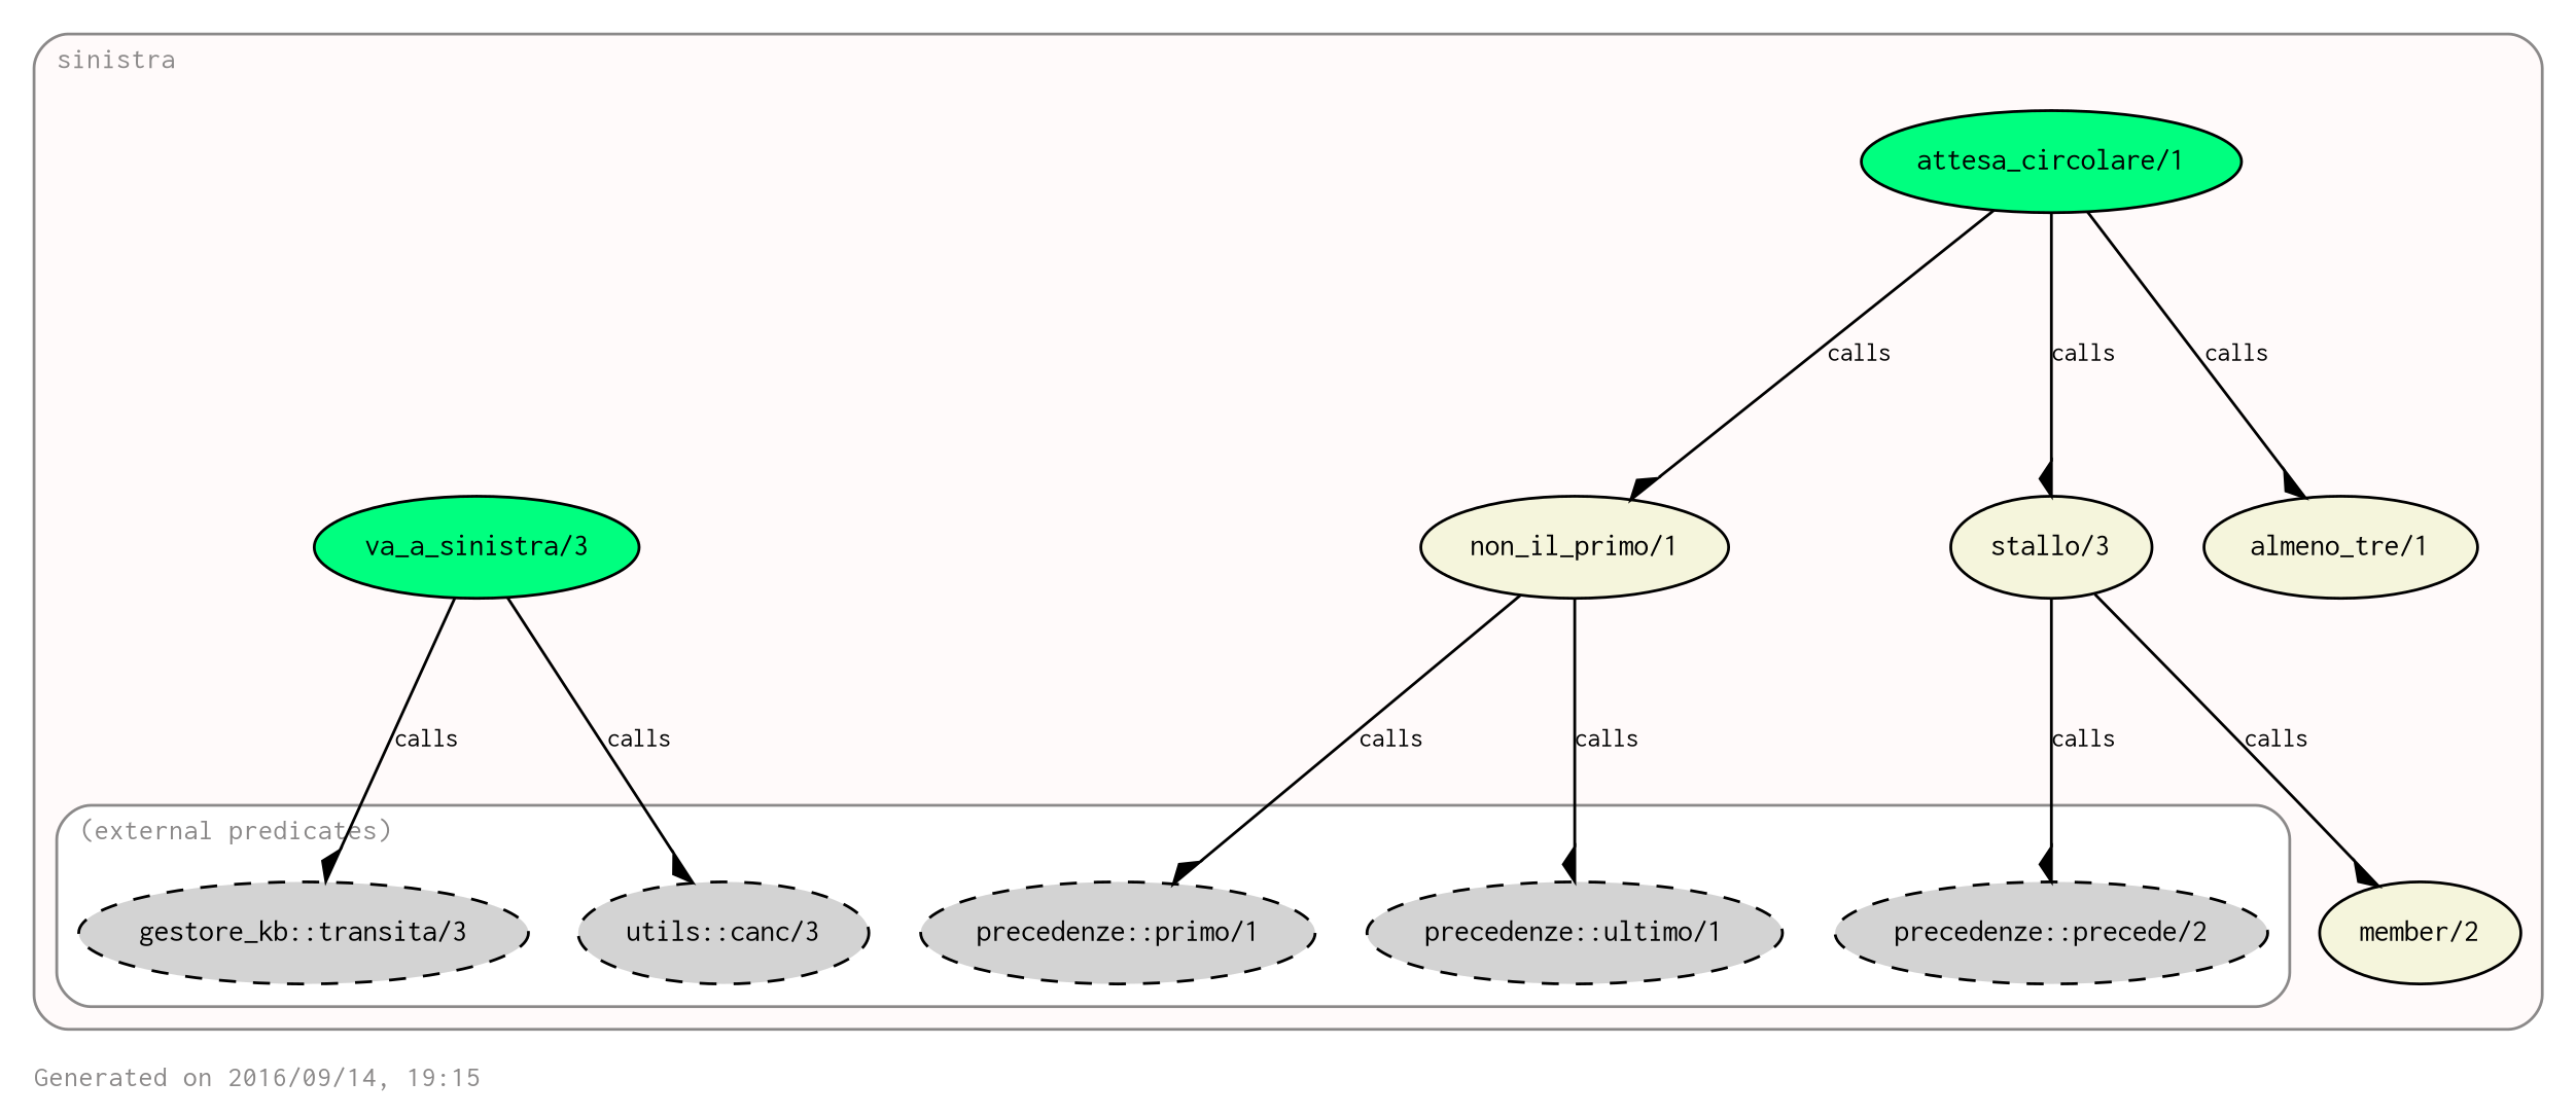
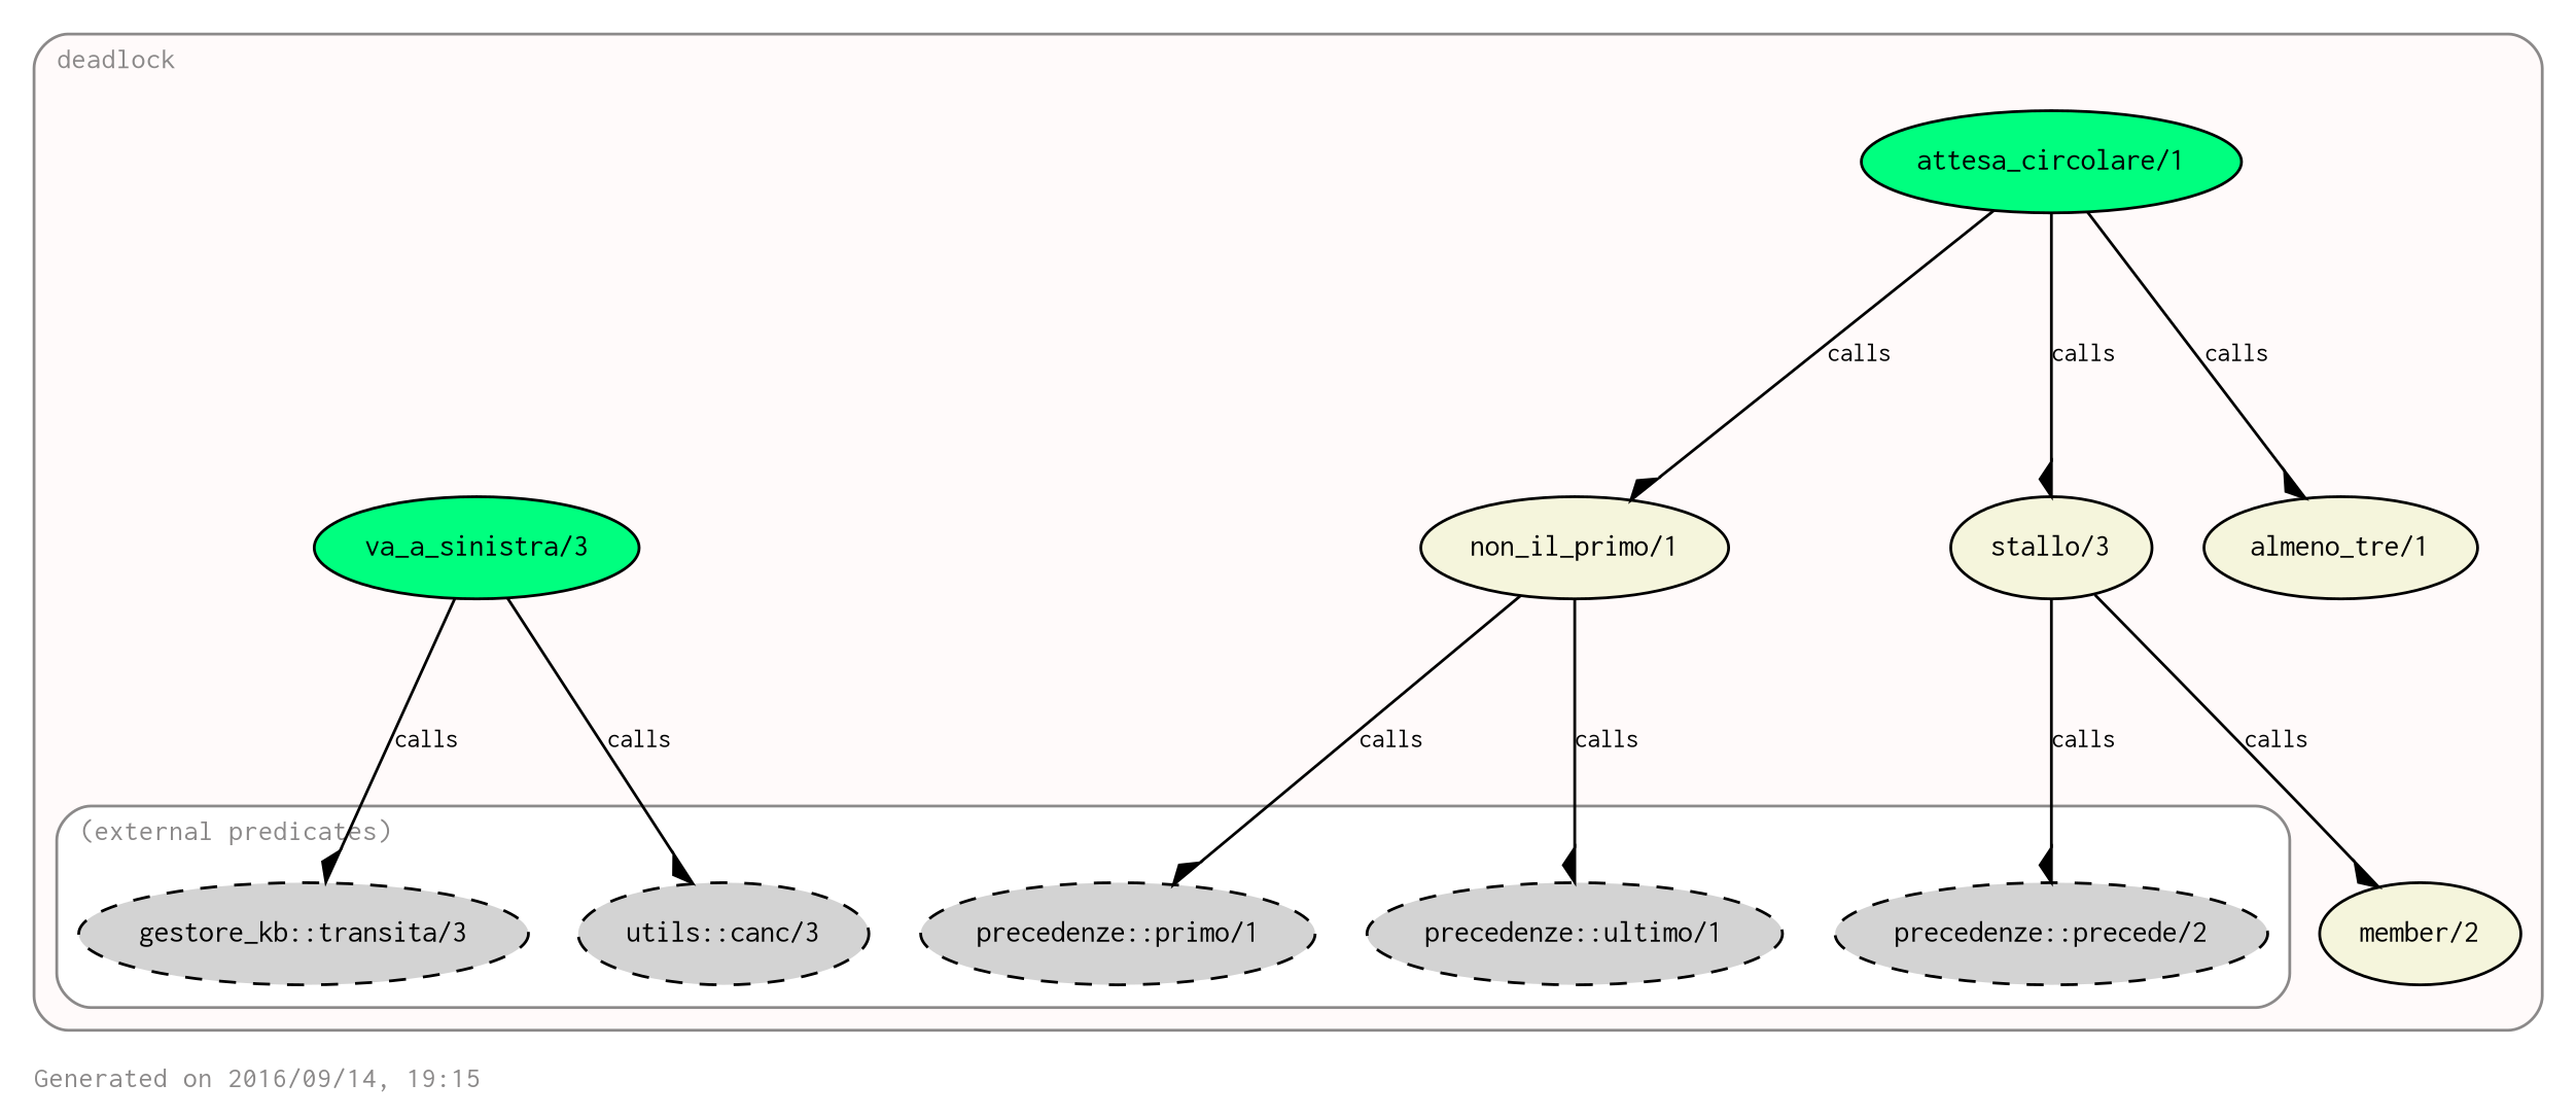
  digraph {
    clusterrank=local
    compound=true
    fontcolor=snow4
    fontname=Courier
    fontsize=10
    label="Generated on 2016/09/14, 19:15\l"
    labeljust=l
    pack=true
    pencolor=snow4
    rankdir=TB
    ranksep=1.25
    splines=true
    node [fillcolor=lightgrey fontname=Courier fontsize=9 shape=ellipse style=filled]
    edge [arrowhead=rdiamond fontname=Courier fontsize=9]
    n1 [label=<<FONT POINT-SIZE="11"><![CDATA[precedenze::primo/1]]></FONT>> style="filled,dashed"]
    n2 [label=<<FONT POINT-SIZE="11"><![CDATA[precedenze::ultimo/1]]></FONT>> style="filled,dashed"]
    n3 [label=<<FONT POINT-SIZE="11"><![CDATA[precedenze::precede/2]]></FONT>> style="filled,dashed"]
    n4 [label=<<FONT POINT-SIZE="11"><![CDATA[gestore_kb::transita/3]]></FONT>> style="filled,dashed"]
    n5 [label=<<FONT POINT-SIZE="11"><![CDATA[utils::canc/3]]></FONT>> style="filled,dashed"]
    n6 [fillcolor=springgreen label=<<FONT POINT-SIZE="11"><![CDATA[attesa_circolare/1]]></FONT>>]
    n7 [fillcolor=beige label=<<FONT POINT-SIZE="11"><![CDATA[non_il_primo/1]]></FONT>>]
    n8 [fillcolor=beige label=<<FONT POINT-SIZE="11"><![CDATA[stallo/3]]></FONT>>]
    n9 [fillcolor=beige label=<<FONT POINT-SIZE="11"><![CDATA[almeno_tre/1]]></FONT>>]
    n10 [fillcolor=springgreen label=<<FONT POINT-SIZE="11"><![CDATA[va_a_sinistra/3]]></FONT>>]
    n11 [fillcolor=beige label=<<FONT POINT-SIZE="11"><![CDATA[member/2]]></FONT>>]
    subgraph cluster_1 {
      bgcolor=snow
-     label=sinistra
+     label=deadlock
      style=rounded
      n6
      n7
      n8
      n9
      n10
      n11
      subgraph cluster_2 {
        bgcolor=white
        label="(external predicates)"
        style=rounded
        n1
        n2
        n3
        n4
        n5
      }
    }
    n6 -> n7 [label=<<![CDATA[calls]]><BR/>>]
    n6 -> n8 [label=<<![CDATA[calls]]><BR/>>]
    n6 -> n9 [label=<<![CDATA[calls]]><BR/>>]
    n7 -> n1 [label=<<![CDATA[calls]]><BR/>>]
    n7 -> n2 [label=<<![CDATA[calls]]><BR/>>]
    n8 -> n3 [label=<<![CDATA[calls]]><BR/>>]
    n8 -> n11 [label=<<![CDATA[calls]]><BR/>>]
    n10 -> n4 [label=<<![CDATA[calls]]><BR/>>]
    n10 -> n5 [label=<<![CDATA[calls]]><BR/>>]
  }
